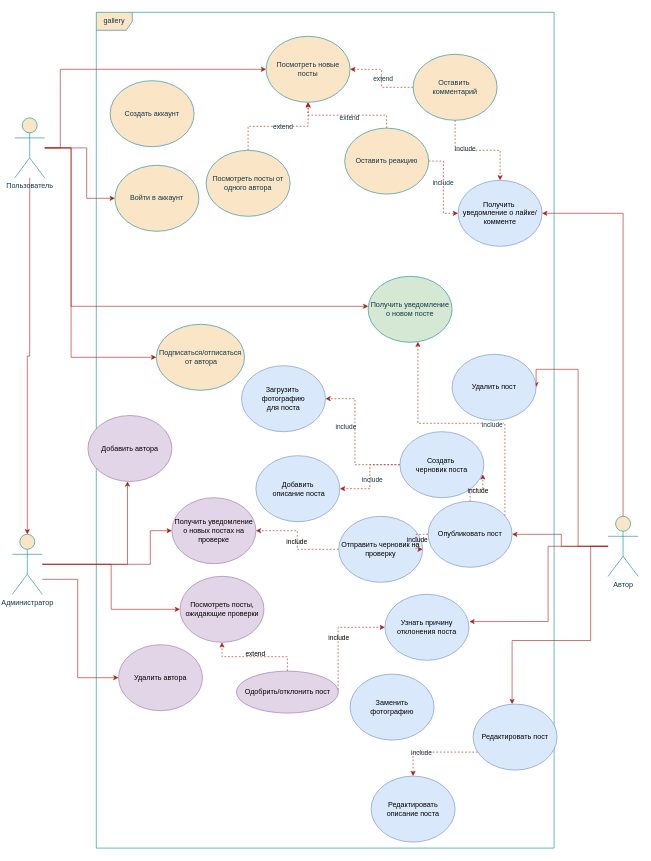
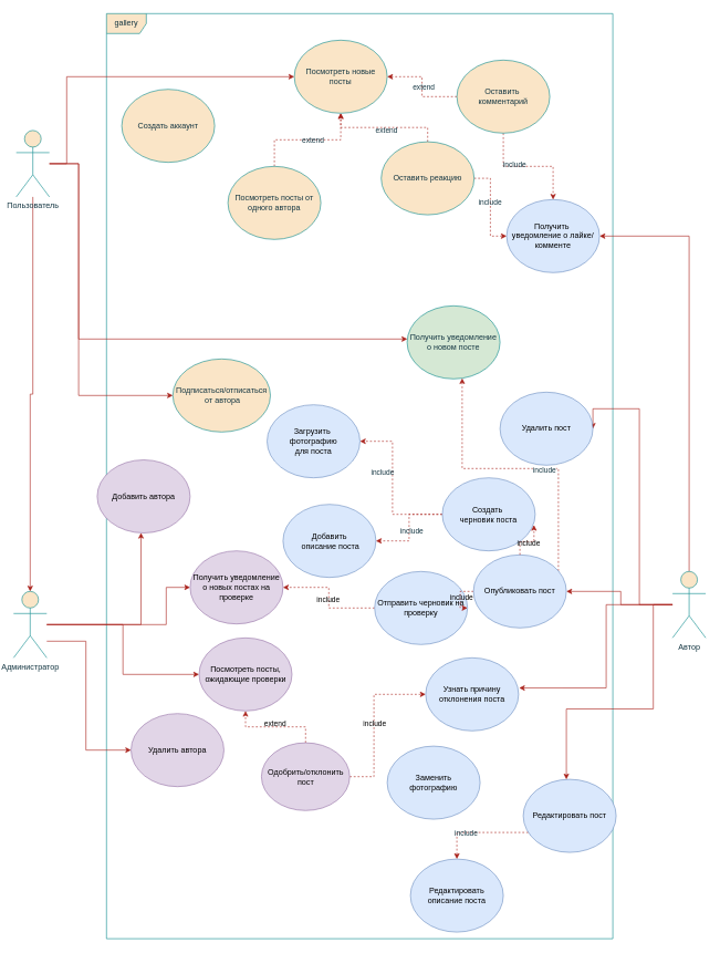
  <mxCell id="0" />
  <mxCell id="1" parent="0" />
  <mxCell id="2" value="gallery" style="shape=umlFrame;whiteSpace=wrap;html=1;pointerEvents=0;labelBackgroundColor=none;fillColor=#FAE5C7;strokeColor=#0F8B8D;fontColor=#143642;" parent="1" vertex="1"><mxGeometry x="160" y="20" width="763" height="1393" as="geometry" /></mxCell>
  <mxCell id="3" value="Посмотреть новые посты" style="ellipse;whiteSpace=wrap;html=1;labelBackgroundColor=none;fillColor=#FAE5C7;strokeColor=#0F8B8D;fontColor=#143642;" parent="1" vertex="1"><mxGeometry x="443" y="60" width="140" height="110" as="geometry" /></mxCell>
  <mxCell id="4" style="edgeStyle=orthogonalEdgeStyle;rounded=0;orthogonalLoop=1;jettySize=auto;html=1;labelBackgroundColor=none;strokeColor=#A8201A;fontColor=default;dashed=1;" parent="1" source="6" target="3" edge="1"><mxGeometry relative="1" as="geometry" /></mxCell>
  <mxCell id="5" value="extend" style="edgeLabel;html=1;align=center;verticalAlign=middle;resizable=0;points=[];labelBackgroundColor=none;fontColor=#143642;" parent="4" vertex="1" connectable="0"><mxGeometry x="0.077" relative="1" as="geometry"><mxPoint as="offset" /></mxGeometry></mxCell>
  <mxCell id="6" value="Посмотреть посты от одного автора" style="ellipse;whiteSpace=wrap;html=1;labelBackgroundColor=none;fillColor=#FAE5C7;strokeColor=#0F8B8D;fontColor=#143642;" parent="1" vertex="1"><mxGeometry x="343" y="250" width="140" height="110" as="geometry" /></mxCell>
  <mxCell id="7" style="edgeStyle=orthogonalEdgeStyle;rounded=0;orthogonalLoop=1;jettySize=auto;html=1;labelBackgroundColor=none;strokeColor=#A8201A;fontColor=default;dashed=1;" parent="1" source="13" target="42" edge="1"><mxGeometry relative="1" as="geometry"><Array as="points"><mxPoint x="591" y="774" /><mxPoint x="591" y="664" /></Array></mxGeometry></mxCell>
  <mxCell id="8" value="include" style="edgeLabel;html=1;align=center;verticalAlign=middle;resizable=0;points=[];labelBackgroundColor=none;fontColor=#143642;" parent="7" vertex="1" connectable="0"><mxGeometry x="0.069" y="-1" relative="1" as="geometry"><mxPoint x="-17" y="-14" as="offset" /></mxGeometry></mxCell>
  <mxCell id="9" style="edgeStyle=orthogonalEdgeStyle;rounded=0;orthogonalLoop=1;jettySize=auto;html=1;labelBackgroundColor=none;strokeColor=#A8201A;fontColor=default;dashed=1;" parent="1" source="13" target="43" edge="1"><mxGeometry relative="1" as="geometry" /></mxCell>
  <mxCell id="10" value="include" style="edgeLabel;html=1;align=center;verticalAlign=middle;resizable=0;points=[];labelBackgroundColor=none;fontColor=#143642;" parent="9" vertex="1" connectable="0"><mxGeometry x="0.069" y="3" relative="1" as="geometry"><mxPoint as="offset" /></mxGeometry></mxCell>
  <mxCell id="11" style="edgeStyle=orthogonalEdgeStyle;rounded=0;orthogonalLoop=1;jettySize=auto;html=1;strokeColor=#A8201A;fontColor=#143642;fillColor=#FAE5C7;dashed=1;" parent="1" source="66" target="52" edge="1"><mxGeometry relative="1" as="geometry"><Array as="points"><mxPoint x="841" y="705" /><mxPoint x="696" y="705" /></Array></mxGeometry></mxCell>
  <mxCell id="12" value="include" style="edgeLabel;html=1;align=center;verticalAlign=middle;resizable=0;points=[];strokeColor=#0F8B8D;fontColor=#143642;fillColor=#FAE5C7;" parent="11" vertex="1" connectable="0"><mxGeometry x="-0.193" y="1" relative="1" as="geometry"><mxPoint as="offset" /></mxGeometry></mxCell>
  <mxCell id="13" value="Создать&amp;nbsp;&lt;div&gt;черновик поста&lt;/div&gt;" style="ellipse;whiteSpace=wrap;html=1;labelBackgroundColor=none;fillColor=#dae8fc;strokeColor=#6c8ebf;" parent="1" vertex="1"><mxGeometry x="666" y="719" width="140" height="110" as="geometry" /></mxCell>
  <mxCell id="14" style="edgeStyle=orthogonalEdgeStyle;rounded=0;orthogonalLoop=1;jettySize=auto;html=1;labelBackgroundColor=none;strokeColor=#A8201A;fontColor=default;dashed=1;" parent="1" source="16" target="17" edge="1"><mxGeometry relative="1" as="geometry"><Array as="points"><mxPoint x="688" y="1253" /></Array></mxGeometry></mxCell>
  <mxCell id="15" value="include" style="edgeLabel;html=1;align=center;verticalAlign=middle;resizable=0;points=[];labelBackgroundColor=none;fontColor=#143642;" parent="14" vertex="1" connectable="0"><mxGeometry x="0.277" y="1" relative="1" as="geometry"><mxPoint as="offset" /></mxGeometry></mxCell>
  <mxCell id="16" value="Редактировать пост" style="ellipse;whiteSpace=wrap;html=1;labelBackgroundColor=none;fillColor=#dae8fc;strokeColor=#6c8ebf;" parent="1" vertex="1"><mxGeometry x="788" y="1173" width="140" height="110" as="geometry" /></mxCell>
  <mxCell id="17" value="Редактировать описание поста" style="ellipse;whiteSpace=wrap;html=1;labelBackgroundColor=none;fillColor=#dae8fc;strokeColor=#6c8ebf;" parent="1" vertex="1"><mxGeometry x="618" y="1293" width="140" height="110" as="geometry" /></mxCell>
  <mxCell id="18" value="Добавить автора" style="ellipse;whiteSpace=wrap;html=1;labelBackgroundColor=none;fillColor=#e1d5e7;strokeColor=#9673a6;" parent="1" vertex="1"><mxGeometry x="146" y="692" width="140" height="110" as="geometry" /></mxCell>
  <mxCell id="19" style="edgeStyle=orthogonalEdgeStyle;rounded=0;orthogonalLoop=1;jettySize=auto;html=1;entryX=0;entryY=0.5;entryDx=0;entryDy=0;strokeColor=#A8201A;fontColor=default;fillColor=#FAE5C7;labelBackgroundColor=none;" parent="1" source="24" target="3" edge="1"><mxGeometry relative="1" as="geometry"><Array as="points"><mxPoint x="100" y="246" /><mxPoint x="100" y="115" /></Array></mxGeometry></mxCell>
  <mxCell id="20" style="edgeStyle=orthogonalEdgeStyle;rounded=0;orthogonalLoop=1;jettySize=auto;html=1;entryX=0;entryY=0.5;entryDx=0;entryDy=0;labelBackgroundColor=none;strokeColor=#A8201A;fontColor=default;" parent="1" source="24" target="51" edge="1"><mxGeometry relative="1" as="geometry"><Array as="points"><mxPoint x="118" y="246" /><mxPoint x="118" y="595" /></Array></mxGeometry></mxCell>
  <mxCell id="21" style="edgeStyle=orthogonalEdgeStyle;rounded=0;orthogonalLoop=1;jettySize=auto;html=1;labelBackgroundColor=none;strokeColor=#A8201A;fontColor=default;" parent="1" source="24" target="52" edge="1"><mxGeometry relative="1" as="geometry"><Array as="points"><mxPoint x="118" y="246" /><mxPoint x="118" y="510" /></Array></mxGeometry></mxCell>
  <mxCell id="22" style="edgeStyle=orthogonalEdgeStyle;rounded=0;orthogonalLoop=1;jettySize=auto;html=1;strokeColor=#A8201A;align=center;verticalAlign=middle;fontFamily=Helvetica;fontSize=11;fontColor=default;labelBackgroundColor=none;endArrow=classic;fillColor=#FAE5C7;" edge="1" parent="1" source="24" target="33"><mxGeometry relative="1" as="geometry" /></mxCell>
- <mxCell id="23" style="edgeStyle=orthogonalEdgeStyle;rounded=0;orthogonalLoop=1;jettySize=auto;html=1;strokeColor=#A8201A;align=center;verticalAlign=middle;fontFamily=Helvetica;fontSize=11;fontColor=default;labelBackgroundColor=none;endArrow=classic;fillColor=#FAE5C7;" edge="1" parent="1" source="24" target="53"><mxGeometry relative="1" as="geometry"><Array as="points"><mxPoint x="144" y="246" /><mxPoint x="144" y="330" /></Array></mxGeometry></mxCell>
  <mxCell id="24" value="Пользователь" style="shape=umlActor;verticalLabelPosition=bottom;verticalAlign=top;html=1;outlineConnect=0;labelBackgroundColor=none;fillColor=#FAE5C7;strokeColor=#0F8B8D;fontColor=#143642;" parent="1" vertex="1"><mxGeometry x="24" y="196" width="50" height="100" as="geometry" /></mxCell>
  <mxCell id="25" style="edgeStyle=orthogonalEdgeStyle;rounded=0;orthogonalLoop=1;jettySize=auto;html=1;strokeColor=#A8201A;fontColor=default;fillColor=#FAE5C7;labelBackgroundColor=none;entryX=1;entryY=0.5;entryDx=0;entryDy=0;" parent="1" source="29" target="66" edge="1"><mxGeometry relative="1" as="geometry"><Array as="points"><mxPoint x="935" y="910" /><mxPoint x="935" y="890" /></Array></mxGeometry></mxCell>
  <mxCell id="26" style="edgeStyle=orthogonalEdgeStyle;rounded=0;orthogonalLoop=1;jettySize=auto;html=1;strokeColor=#A8201A;fontColor=default;fillColor=#FAE5C7;labelBackgroundColor=none;" parent="1" source="29" target="16" edge="1"><mxGeometry relative="1" as="geometry"><Array as="points"><mxPoint x="984" y="910" /><mxPoint x="984" y="1067" /><mxPoint x="853" y="1067" /></Array></mxGeometry></mxCell>
  <mxCell id="27" style="edgeStyle=orthogonalEdgeStyle;rounded=0;orthogonalLoop=1;jettySize=auto;html=1;entryX=1;entryY=0.5;entryDx=0;entryDy=0;strokeColor=#A8201A;fontColor=default;fillColor=#FAE5C7;labelBackgroundColor=none;" parent="1" source="29" target="36" edge="1"><mxGeometry relative="1" as="geometry"><Array as="points"><mxPoint x="963" y="910" /><mxPoint x="963" y="615" /></Array></mxGeometry></mxCell>
  <mxCell id="28" style="edgeStyle=orthogonalEdgeStyle;rounded=0;orthogonalLoop=1;jettySize=auto;html=1;labelBackgroundColor=none;strokeColor=#A8201A;fontColor=default;" parent="1" source="29" target="50" edge="1"><mxGeometry relative="1" as="geometry"><Array as="points"><mxPoint x="1038" y="355" /></Array></mxGeometry></mxCell>
  <mxCell id="29" value="Автор&lt;span style=&quot;color: rgba(0, 0, 0, 0); font-family: monospace; font-size: 0px; text-align: start;&quot;&gt;%3CmxGraphModel%3E%3Croot%3E%3CmxCell%20id%3D%220%22%2F%3E%3CmxCell%20id%3D%221%22%20parent%3D%220%22%2F%3E%3CmxCell%20id%3D%222%22%20value%3D%22%D0%9F%D0%BE%D0%BB%D1%8C%D0%B7%D0%BE%D0%B2%D0%B0%D1%82%D0%B5%D0%BB%D1%8C%22%20style%3D%22shape%3DumlActor%3BverticalLabelPosition%3Dbottom%3BverticalAlign%3Dtop%3Bhtml%3D1%3BoutlineConnect%3D0%3B%22%20vertex%3D%221%22%20parent%3D%221%22%3E%3CmxGeometry%20x%3D%22-110%22%20y%3D%22220%22%20width%3D%2250%22%20height%3D%22100%22%20as%3D%22geometry%22%2F%3E%3C%2FmxCell%3E%3C%2Froot%3E%3C%2FmxGraphModel%3E&lt;/span&gt;" style="shape=umlActor;verticalLabelPosition=bottom;verticalAlign=top;html=1;outlineConnect=0;labelBackgroundColor=none;fillColor=#FAE5C7;strokeColor=#0F8B8D;fontColor=#143642;" parent="1" vertex="1"><mxGeometry x="1013" y="860" width="50" height="100" as="geometry" /></mxCell>
  <mxCell id="30" style="edgeStyle=orthogonalEdgeStyle;rounded=0;orthogonalLoop=1;jettySize=auto;html=1;strokeColor=#A8201A;fontColor=default;fillColor=#FAE5C7;labelBackgroundColor=none;" parent="1" source="33" target="18" edge="1"><mxGeometry relative="1" as="geometry"><Array as="points"><mxPoint x="212" y="940" /></Array></mxGeometry></mxCell>
  <mxCell id="31" style="edgeStyle=orthogonalEdgeStyle;rounded=0;orthogonalLoop=1;jettySize=auto;html=1;strokeColor=#A8201A;align=center;verticalAlign=middle;fontFamily=Helvetica;fontSize=11;fontColor=default;labelBackgroundColor=none;endArrow=classic;fillColor=#FAE5C7;" edge="1" parent="1" source="33" target="57"><mxGeometry relative="1" as="geometry" /></mxCell>
  <mxCell id="32" style="edgeStyle=orthogonalEdgeStyle;shape=connector;rounded=0;orthogonalLoop=1;jettySize=auto;html=1;strokeColor=#A8201A;align=center;verticalAlign=middle;fontFamily=Helvetica;fontSize=11;fontColor=default;labelBackgroundColor=none;endArrow=classic;fillColor=#FAE5C7;" edge="1" parent="1" source="33" target="69"><mxGeometry relative="1" as="geometry"><Array as="points"><mxPoint x="250" y="940" /><mxPoint x="250" y="884" /></Array></mxGeometry></mxCell>
  <mxCell id="33" value="Администратор" style="shape=umlActor;verticalLabelPosition=bottom;verticalAlign=top;html=1;outlineConnect=0;labelBackgroundColor=none;fillColor=#FAE5C7;strokeColor=#0F8B8D;fontColor=#143642;" parent="1" vertex="1"><mxGeometry x="20" y="890" width="50" height="100" as="geometry" /></mxCell>
  <mxCell id="34" value="Удалить автора" style="ellipse;whiteSpace=wrap;html=1;labelBackgroundColor=none;fillColor=#e1d5e7;strokeColor=#9673a6;" parent="1" vertex="1"><mxGeometry x="197" y="1074" width="140" height="110" as="geometry" /></mxCell>
  <mxCell id="35" style="edgeStyle=orthogonalEdgeStyle;rounded=0;orthogonalLoop=1;jettySize=auto;html=1;strokeColor=#A8201A;fontColor=default;fillColor=#FAE5C7;labelBackgroundColor=none;" parent="1" source="33" target="34" edge="1"><mxGeometry relative="1" as="geometry"><mxPoint x="293" y="960" as="sourcePoint" /><mxPoint x="453" y="895" as="targetPoint" /><Array as="points"><mxPoint x="129" y="965" /><mxPoint x="129" y="1129" /></Array></mxGeometry></mxCell>
  <mxCell id="36" value="Удалить пост" style="ellipse;whiteSpace=wrap;html=1;labelBackgroundColor=none;fillColor=#dae8fc;strokeColor=#6c8ebf;" parent="1" vertex="1"><mxGeometry x="753" y="590" width="140" height="110" as="geometry" /></mxCell>
  <mxCell id="37" style="edgeStyle=orthogonalEdgeStyle;rounded=0;orthogonalLoop=1;jettySize=auto;html=1;labelBackgroundColor=none;strokeColor=#A8201A;fontColor=default;dashed=1;" parent="1" source="41" target="3" edge="1"><mxGeometry relative="1" as="geometry" /></mxCell>
  <mxCell id="38" value="extend" style="edgeLabel;html=1;align=center;verticalAlign=middle;resizable=0;points=[];labelBackgroundColor=none;fontColor=#143642;" parent="37" vertex="1" connectable="0"><mxGeometry x="-0.007" y="-2" relative="1" as="geometry"><mxPoint as="offset" /></mxGeometry></mxCell>
  <mxCell id="39" style="edgeStyle=orthogonalEdgeStyle;rounded=0;orthogonalLoop=1;jettySize=auto;html=1;labelBackgroundColor=none;strokeColor=#A8201A;fontColor=default;dashed=1;" parent="1" source="41" target="50" edge="1"><mxGeometry relative="1" as="geometry" /></mxCell>
  <mxCell id="40" value="include" style="edgeLabel;html=1;align=center;verticalAlign=middle;resizable=0;points=[];labelBackgroundColor=none;fontColor=#143642;" parent="39" vertex="1" connectable="0"><mxGeometry x="-0.243" y="3" relative="1" as="geometry"><mxPoint as="offset" /></mxGeometry></mxCell>
  <mxCell id="41" value="Оставить&amp;nbsp;&lt;div&gt;комментарий&lt;/div&gt;" style="ellipse;whiteSpace=wrap;html=1;labelBackgroundColor=none;fillColor=#FAE5C7;strokeColor=#0F8B8D;fontColor=#143642;" parent="1" vertex="1"><mxGeometry x="688" y="90" width="140" height="110" as="geometry" /></mxCell>
  <mxCell id="42" value="Загрузить&amp;nbsp;&lt;div&gt;фотографию&lt;/div&gt;&lt;div&gt;для поста&lt;/div&gt;" style="ellipse;whiteSpace=wrap;html=1;labelBackgroundColor=none;fillColor=#dae8fc;strokeColor=#6c8ebf;" parent="1" vertex="1"><mxGeometry x="402" y="609" width="140" height="110" as="geometry" /></mxCell>
  <mxCell id="43" value="Добавить&lt;div&gt;&amp;nbsp;описание поста&lt;/div&gt;" style="ellipse;whiteSpace=wrap;html=1;labelBackgroundColor=none;fillColor=#dae8fc;strokeColor=#6c8ebf;" parent="1" vertex="1"><mxGeometry x="426" y="759" width="140" height="110" as="geometry" /></mxCell>
  <mxCell id="44" value="Заменить&lt;div&gt;фотографию&lt;/div&gt;" style="ellipse;whiteSpace=wrap;html=1;labelBackgroundColor=none;fillColor=#dae8fc;strokeColor=#6c8ebf;" parent="1" vertex="1"><mxGeometry x="583" y="1123" width="140" height="110" as="geometry" /></mxCell>
  <mxCell id="45" style="edgeStyle=orthogonalEdgeStyle;rounded=0;orthogonalLoop=1;jettySize=auto;html=1;labelBackgroundColor=none;strokeColor=#A8201A;fontColor=default;dashed=1;" parent="1" source="49" target="3" edge="1"><mxGeometry relative="1" as="geometry" /></mxCell>
  <mxCell id="46" value="extend" style="edgeLabel;html=1;align=center;verticalAlign=middle;resizable=0;points=[];labelBackgroundColor=none;fontColor=#143642;" parent="45" vertex="1" connectable="0"><mxGeometry x="-0.039" y="4" relative="1" as="geometry"><mxPoint as="offset" /></mxGeometry></mxCell>
  <mxCell id="47" style="edgeStyle=orthogonalEdgeStyle;rounded=0;orthogonalLoop=1;jettySize=auto;html=1;labelBackgroundColor=none;strokeColor=#A8201A;fontColor=default;dashed=1;" parent="1" source="49" target="50" edge="1"><mxGeometry relative="1" as="geometry" /></mxCell>
  <mxCell id="48" value="include" style="edgeLabel;html=1;align=center;verticalAlign=middle;resizable=0;points=[];labelBackgroundColor=none;fontColor=#143642;" parent="47" vertex="1" connectable="0"><mxGeometry x="-0.113" y="-1" relative="1" as="geometry"><mxPoint as="offset" /></mxGeometry></mxCell>
  <mxCell id="49" value="Оставить реакцию" style="ellipse;whiteSpace=wrap;html=1;labelBackgroundColor=none;fillColor=#FAE5C7;strokeColor=#0F8B8D;fontColor=#143642;" parent="1" vertex="1"><mxGeometry x="574" y="213" width="140" height="110" as="geometry" /></mxCell>
  <mxCell id="50" value="Получить&amp;nbsp;&lt;div&gt;уведомление о лайке/комменте&lt;/div&gt;" style="ellipse;whiteSpace=wrap;html=1;labelBackgroundColor=none;fillColor=#dae8fc;strokeColor=#6c8ebf;" parent="1" vertex="1"><mxGeometry x="763" y="300" width="140" height="110" as="geometry" /></mxCell>
  <mxCell id="51" value="Подписаться/отписаться&lt;div&gt;&amp;nbsp;от автора&lt;/div&gt;" style="ellipse;whiteSpace=wrap;html=1;labelBackgroundColor=none;fillColor=#FAE5C7;strokeColor=#0F8B8D;fontColor=#143642;" parent="1" vertex="1"><mxGeometry x="260" y="540" width="147" height="110" as="geometry" /></mxCell>
  <mxCell id="52" value="Получить уведомление о новом посте" style="ellipse;whiteSpace=wrap;html=1;labelBackgroundColor=none;fillColor=#d5e8d4;strokeColor=#0F8B8D;fontColor=#143642;" parent="1" vertex="1"><mxGeometry x="613" y="460" width="140" height="110" as="geometry" /></mxCell>
- <mxCell id="53" value="Войти в аккаунт" style="ellipse;whiteSpace=wrap;html=1;labelBackgroundColor=none;fillColor=#FAE5C7;strokeColor=#0F8B8D;fontColor=#143642;" vertex="1" parent="1"><mxGeometry x="191" y="275" width="140" height="110" as="geometry" /></mxCell>
  <mxCell id="54" value="Создать аккаунт" style="ellipse;whiteSpace=wrap;html=1;labelBackgroundColor=none;fillColor=#FAE5C7;strokeColor=#0F8B8D;fontColor=#143642;" vertex="1" parent="1"><mxGeometry x="183" y="134" width="140" height="110" as="geometry" /></mxCell>
  <mxCell id="55" style="edgeStyle=orthogonalEdgeStyle;shape=connector;rounded=0;orthogonalLoop=1;jettySize=auto;html=1;strokeColor=#A8201A;align=center;verticalAlign=middle;fontFamily=Helvetica;fontSize=11;fontColor=default;labelBackgroundColor=none;endArrow=classic;fillColor=#FAE5C7;dashed=1;" edge="1" parent="1" source="60" target="57"><mxGeometry relative="1" as="geometry" /></mxCell>
  <mxCell id="56" value="extend" style="edgeLabel;html=1;align=center;verticalAlign=middle;resizable=0;points=[];fontFamily=Helvetica;fontSize=11;fontColor=default;labelBackgroundColor=none;" vertex="1" connectable="0" parent="55"><mxGeometry x="-0.225" relative="1" as="geometry"><mxPoint x="-17" y="-6" as="offset" /></mxGeometry></mxCell>
  <mxCell id="57" value="Посмотреть посты, ожидающие проверки" style="ellipse;whiteSpace=wrap;html=1;labelBackgroundColor=none;fillColor=#e1d5e7;strokeColor=#9673a6;" vertex="1" parent="1"><mxGeometry x="299.5" y="960" width="140" height="110" as="geometry" /></mxCell>
  <mxCell id="58" style="edgeStyle=orthogonalEdgeStyle;shape=connector;rounded=0;orthogonalLoop=1;jettySize=auto;html=1;entryX=0;entryY=0.5;entryDx=0;entryDy=0;strokeColor=#A8201A;align=center;verticalAlign=middle;fontFamily=Helvetica;fontSize=11;fontColor=default;labelBackgroundColor=none;endArrow=classic;fillColor=#FAE5C7;dashed=1;" edge="1" parent="1" source="60" target="70"><mxGeometry relative="1" as="geometry"><Array as="points"><mxPoint x="563" y="1169" /><mxPoint x="563" y="1045" /></Array></mxGeometry></mxCell>
  <mxCell id="59" value="include" style="edgeLabel;html=1;align=center;verticalAlign=middle;resizable=0;points=[];fontFamily=Helvetica;fontSize=11;fontColor=default;labelBackgroundColor=none;" vertex="1" connectable="0" parent="58"><mxGeometry x="-0.029" relative="1" as="geometry"><mxPoint as="offset" /></mxGeometry></mxCell>
- <mxCell id="60" value="Одобрить/отклонить пост" style="ellipse;whiteSpace=wrap;html=1;labelBackgroundColor=none;fillColor=#e1d5e7;strokeColor=#9673a6;" vertex="1" parent="1"><mxGeometry x="393.5" y="1118" width="170" height="70" as="geometry" /></mxCell>
+ <mxCell id="60" value="Одобрить/отклонить пост" style="ellipse;whiteSpace=wrap;html=1;labelBackgroundColor=none;fillColor=#e1d5e7;strokeColor=#9673a6;" vertex="1" parent="1"><mxGeometry x="393.5" y="1118" width="133" height="102" as="geometry" /></mxCell>
  <mxCell id="61" style="edgeStyle=orthogonalEdgeStyle;shape=connector;rounded=0;orthogonalLoop=1;jettySize=auto;html=1;strokeColor=#A8201A;align=center;verticalAlign=middle;fontFamily=Helvetica;fontSize=11;fontColor=default;labelBackgroundColor=none;endArrow=classic;fillColor=#FAE5C7;dashed=1;" edge="1" parent="1" source="63" target="69"><mxGeometry relative="1" as="geometry" /></mxCell>
  <mxCell id="62" value="include" style="edgeLabel;html=1;align=center;verticalAlign=middle;resizable=0;points=[];fontFamily=Helvetica;fontSize=11;fontColor=default;labelBackgroundColor=none;" vertex="1" connectable="0" parent="61"><mxGeometry x="-0.015" y="2" relative="1" as="geometry"><mxPoint as="offset" /></mxGeometry></mxCell>
  <mxCell id="63" value="Отправить черновик на проверку" style="ellipse;whiteSpace=wrap;html=1;labelBackgroundColor=none;fillColor=#dae8fc;strokeColor=#6c8ebf;" vertex="1" parent="1"><mxGeometry x="564" y="860" width="140" height="110" as="geometry" /></mxCell>
  <mxCell id="64" style="edgeStyle=orthogonalEdgeStyle;shape=connector;rounded=0;orthogonalLoop=1;jettySize=auto;html=1;strokeColor=#A8201A;align=center;verticalAlign=middle;fontFamily=Helvetica;fontSize=11;fontColor=default;labelBackgroundColor=none;endArrow=classic;fillColor=#FAE5C7;dashed=1;" edge="1" parent="1" source="66" target="63"><mxGeometry relative="1" as="geometry" /></mxCell>
  <mxCell id="65" value="include" style="edgeLabel;html=1;align=center;verticalAlign=middle;resizable=0;points=[];fontFamily=Helvetica;fontSize=11;fontColor=default;labelBackgroundColor=none;" vertex="1" connectable="0" parent="64"><mxGeometry x="-0.003" y="1" relative="1" as="geometry"><mxPoint as="offset" /></mxGeometry></mxCell>
  <mxCell id="66" value="Опубликовать пост" style="ellipse;whiteSpace=wrap;html=1;labelBackgroundColor=none;fillColor=#dae8fc;strokeColor=#6c8ebf;" vertex="1" parent="1"><mxGeometry x="713" y="835" width="140" height="110" as="geometry" /></mxCell>
  <mxCell id="67" style="edgeStyle=orthogonalEdgeStyle;shape=connector;rounded=0;orthogonalLoop=1;jettySize=auto;html=1;entryX=0.987;entryY=0.646;entryDx=0;entryDy=0;entryPerimeter=0;strokeColor=#A8201A;align=center;verticalAlign=middle;fontFamily=Helvetica;fontSize=11;fontColor=default;labelBackgroundColor=none;endArrow=classic;fillColor=#FAE5C7;dashed=1;" edge="1" parent="1" source="66" target="13"><mxGeometry relative="1" as="geometry" /></mxCell>
  <mxCell id="68" value="include" style="edgeLabel;html=1;align=center;verticalAlign=middle;resizable=0;points=[];fontFamily=Helvetica;fontSize=11;fontColor=default;labelBackgroundColor=none;" vertex="1" connectable="0" parent="67"><mxGeometry x="-0.022" y="-2" relative="1" as="geometry"><mxPoint as="offset" /></mxGeometry></mxCell>
  <mxCell id="69" value="Получить уведомление о новых постах на проверке" style="ellipse;whiteSpace=wrap;html=1;labelBackgroundColor=none;fillColor=#e1d5e7;strokeColor=#9673a6;" vertex="1" parent="1"><mxGeometry x="286" y="829" width="140" height="110" as="geometry" /></mxCell>
  <mxCell id="70" value="Узнать причину отклонения поста" style="ellipse;whiteSpace=wrap;html=1;labelBackgroundColor=none;fillColor=#dae8fc;strokeColor=#6c8ebf;" vertex="1" parent="1"><mxGeometry x="641" y="990" width="140" height="110" as="geometry" /></mxCell>
  <mxCell id="71" style="edgeStyle=orthogonalEdgeStyle;shape=connector;rounded=0;orthogonalLoop=1;jettySize=auto;html=1;entryX=1.006;entryY=0.413;entryDx=0;entryDy=0;entryPerimeter=0;strokeColor=#A8201A;align=center;verticalAlign=middle;fontFamily=Helvetica;fontSize=11;fontColor=default;labelBackgroundColor=none;endArrow=classic;fillColor=#FAE5C7;" edge="1" parent="1" source="29" target="70"><mxGeometry relative="1" as="geometry"><Array as="points"><mxPoint x="913" y="910" /><mxPoint x="913" y="1035" /></Array></mxGeometry></mxCell>
